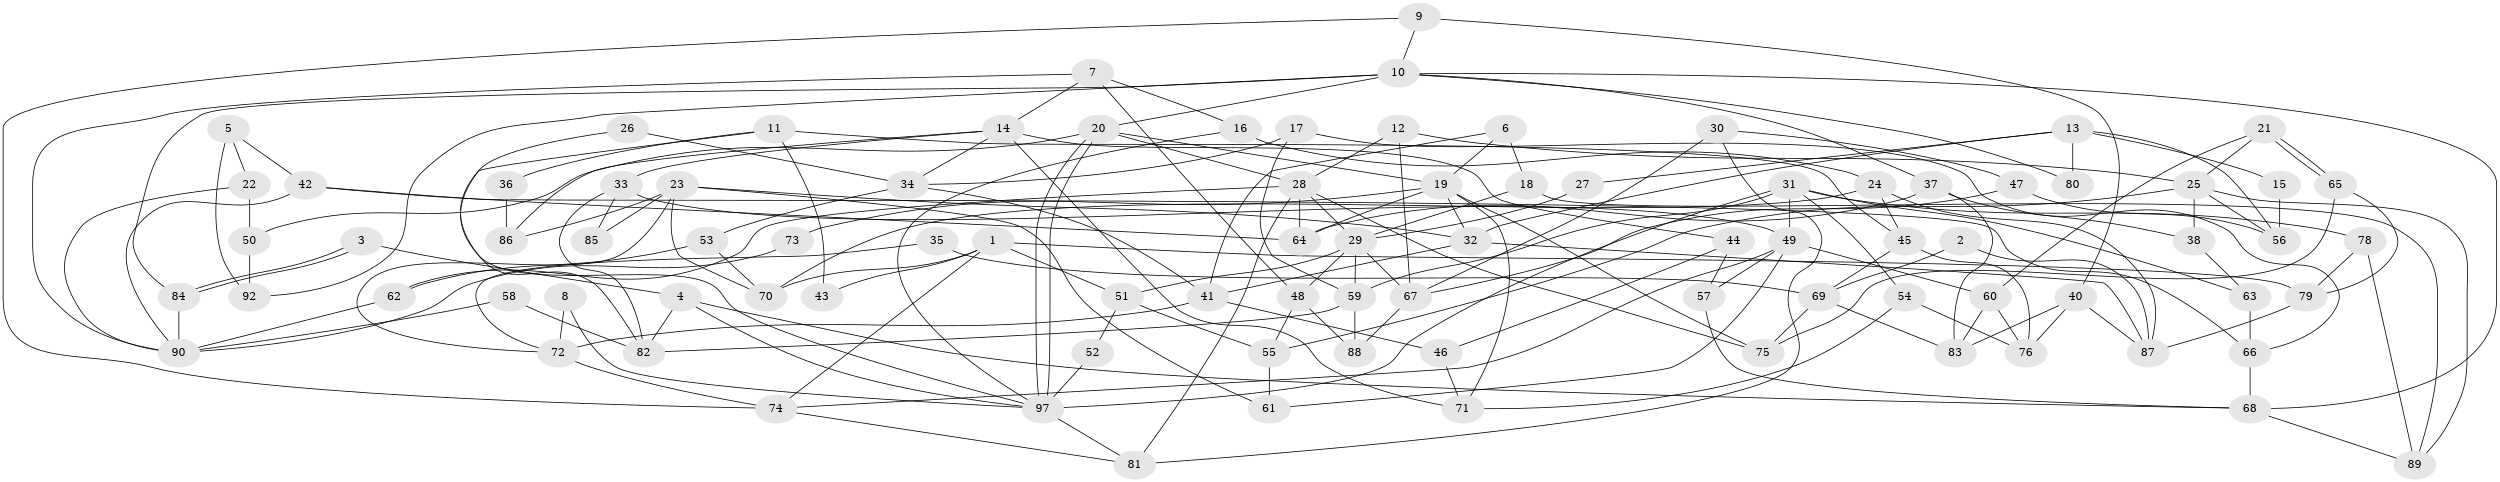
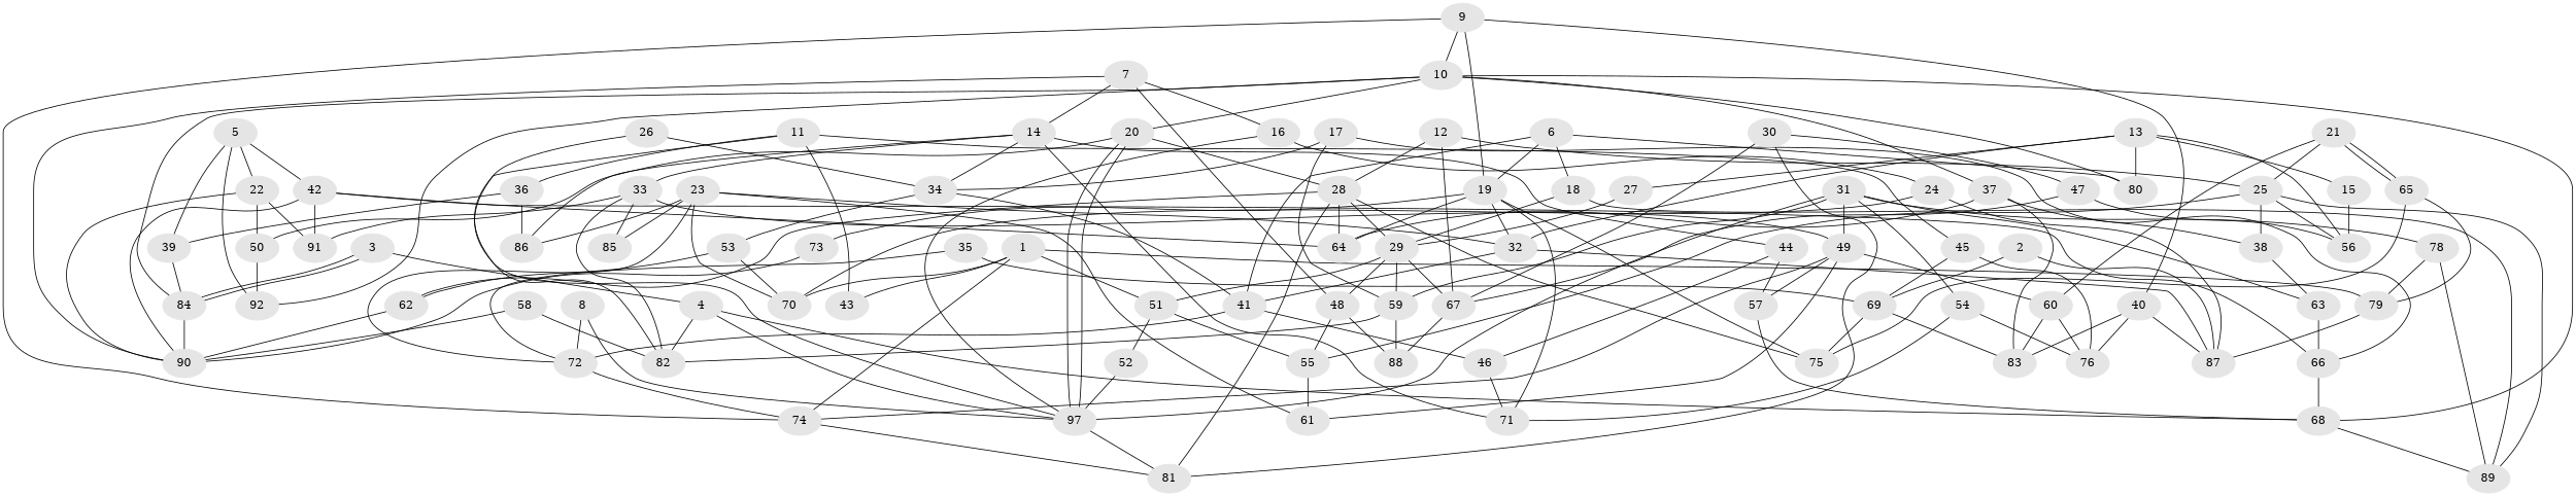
  graph {
    node [color=gray90 style=filled]
    1
    43
    51
    70
    74
    79
    55
    52
    81
    87
    2
    69
    75
    83
    3
    4
    84
    68
    n19 [label=97]
    82
    90
    89
    5
    22
+   39
    42
    92
    50
+   91
    66
    64
    6
    18
    19
    41
    80
    29
    32
    71
    73
    72
    46
    7
    14
    16
    48
    33
    34
    44
    86
    24
    88
    8
    9
    10
    40
    20
    37
    76
    28
    38
    11
    36
    45
    12
    25
    67
    56
    62
    13
    15
    27
    85
    49
    53
    57
    17
    59
    21
    60
    65
    23
    61
    63
    26
    30
    47
    31
    54
    78
    35
    58
    1 -- 43
    1 -- 51
    1 -- 70
    1 -- 74
    1 -- 79
    51 -- 55
    51 -- 52
    74 -- 81
    79 -- 87
    55 -- 61
    52 -- n19
    2 -- 87
    2 -- 69
    69 -- 75
    69 -- 83
    3 -- 4
    3 -- 84
    3 -- 84
    4 -- 68
    4 -- n19
    4 -- 82
    84 -- 90
    68 -- 89
    n19 -- 81
    5 -- 22
+   5 -- 39
    5 -- 42
    5 -- 92
    22 -- 90
    22 -- 50
+   22 -- 91
+   39 -- 84
    42 -- 90
+   42 -- 91
    42 -- 66
    42 -- 64
    50 -- 92
    66 -- 68
    6 -- 18
    6 -- 19
    6 -- 41
+   6 -- 80
    18 -- 89
    18 -- 29
    19 -- 75
    19 -- 64
    19 -- 32
    19 -- 71
    19 -- 73
    41 -- 72
    41 -- 46
    29 -- 51
    29 -- 48
    29 -- 67
    29 -- 59
    32 -- 87
    32 -- 41
    73 -- 90
    72 -- 74
    46 -- 71
    7 -- 90
    7 -- 14
    7 -- 16
    7 -- 48
    14 -- 71
    14 -- 33
    14 -- 34
    14 -- 44
    14 -- 86
    16 -- n19
    16 -- 24
    48 -- 55
    48 -- 88
    33 -- 82
+   33 -- 91
    33 -- 85
    33 -- 49
    34 -- 41
    34 -- 53
    44 -- 46
    44 -- 57
    24 -- 70
    24 -- 87
-   24 -- 45
    8 -- n19
    8 -- 72
    9 -- 74
-   20 -- 19
+   9 -- 19
    9 -- 10
    9 -- 40
    10 -- 84
    10 -- 68
    10 -- 92
    10 -- 80
    10 -- 20
    10 -- 37
    40 -- 87
    40 -- 83
    40 -- 76
    20 -- n19
    20 -- n19
    20 -- 50
    20 -- 28
    37 -- 83
    37 -- 64
    37 -- 38
    28 -- 81
    28 -- 75
    28 -- 64
    28 -- 29
    28 -- 62
    38 -- 63
    11 -- 43
    11 -- 82
    11 -- 36
    11 -- 45
+   36 -- 39
    36 -- 86
    45 -- 69
    45 -- 76
    12 -- 28
    12 -- 25
    12 -- 67
    25 -- 55
    25 -- 89
    25 -- 38
    25 -- 56
    67 -- 88
    62 -- 90
    13 -- 80
    13 -- 32
    13 -- 56
    13 -- 15
    13 -- 27
    15 -- 56
    27 -- 29
    49 -- 74
    49 -- 57
    49 -- 60
    49 -- 61
    53 -- 70
    53 -- 62
    57 -- 68
    17 -- 66
    17 -- 34
    17 -- 59
    59 -- 82
    59 -- 88
    21 -- 25
    21 -- 60
    21 -- 65
    21 -- 65
    60 -- 83
    60 -- 76
    65 -- 79
    65 -- 75
    23 -- 70
    23 -- 32
    23 -- 72
    23 -- 86
    23 -- 85
    23 -- 61
    63 -- 66
    26 -- n19
    26 -- 34
    30 -- 81
    30 -- 67
    30 -- 47
    47 -- 67
    47 -- 56
    31 -- n19
    31 -- 49
    31 -- 59
    31 -- 63
    31 -- 54
    31 -- 78
    54 -- 71
    54 -- 76
    78 -- 79
    78 -- 89
    35 -- 69
    35 -- 72
    58 -- 82
    58 -- 90
  }
